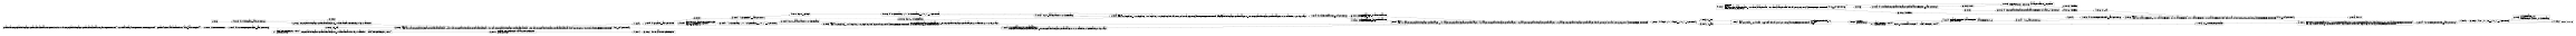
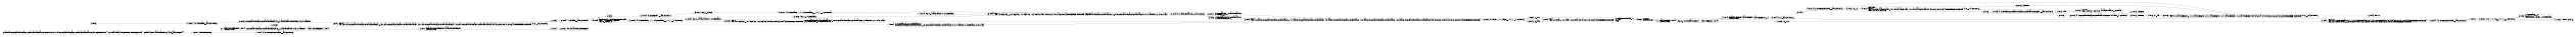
  digraph {
    rankdir=LR
    node [shape=record]
    n1 [label="{0\:\ 0x0000|SYSTEM_ENTER_BLOCK\l}"]
    n2 [label="{1\:\ 0x0004|if (r27.currentRequestIgnoresCache == false) goto L_0x0065\l}"]
-   n3 [label="{2\:\ 0x0006|r25 = null\l}"]
    n4 [label="{3\:\ 0x0008|PHI: r25 \l  PHI: (r25v2 'span' com.google.android.exoplayer2.upstream.cache.CacheSpan) = (r25v0 'span' com.google.android.exoplayer2.upstream.cache.CacheSpan), (r25v1 'span' com.google.android.exoplayer2.upstream.cache.CacheSpan), (r25v3 'span' com.google.android.exoplayer2.upstream.cache.CacheSpan) binds: [B:26:0x0083, B:22:?, B:2:0x0006] A[DONT_GENERATE, DONT_INLINE]\l|if (r25 != null) goto L_0x0095\l}"]
    n5 [label="{18\:\ 0x0065}"]
    n6 [label="{19\:\ 0x0069|if (r27.blockOnCache == false) goto L_0x0083\l}"]
    n7 [label="{4\:\ 0x000a|r27.currentDataSource = r27.upstreamDataSource\lcom.google.android.exoplayer2.upstream.DataSpec r4 = new com.google.android.exoplayer2.upstream.DataSpec(r27.uri, r27.readPosition, r27.bytesRemaining, r27.key, r27.flags)\l}"]
    n8 [label="{27\:\ 0x0095}"]
    n9 [label="{5\:\ 0x002b|PHI: r4 \l  PHI: (r4v2 'dataSpec' com.google.android.exoplayer2.upstream.DataSpec) = (r4v1 'dataSpec' com.google.android.exoplayer2.upstream.DataSpec), (r4v3 'dataSpec' com.google.android.exoplayer2.upstream.DataSpec), (r12v3 'dataSpec' com.google.android.exoplayer2.upstream.DataSpec), (r12v3 'dataSpec' com.google.android.exoplayer2.upstream.DataSpec) binds: [B:32:0x00c5, B:4:0x000a, B:42:0x0133, B:38:0x010c] A[DONT_GENERATE, DONT_INLINE]\l}"]
    n10 [label="{28\:\ 0x0099|if (r25.isCached == false) goto L_0x00e0\l}"]
    n11 [label="{6\:\ 0x0031|if ((r4.length \> \-1 ? 1 : (r4.length == \-1 ? 0 : \-1)) != 0) goto L_0x0146\l}"]
    n12 [label="{7\:\ 0x0033|r6 = true\l}"]
    n13 [label="{43\:\ 0x0146|r6 = false\l}"]
    n14 [label="{8\:\ 0x0034|PHI: r4 \l  PHI: (r6v25 boolean) = (r6v24 boolean), (r6v36 boolean) binds: [B:43:0x0146, B:7:0x0033] A[DONT_GENERATE, DONT_INLINE]\l|r27.currentRequestUnbounded = r6\lr26 = false\lr22 = 0\l}"]
    n15 [label="{9\:\ 0x003e|SYNTHETIC\lSplitter:B:9:0x003e\l}"]
    n16 [label="{10\:\ ?|Catch:\{ IOException \-\> 0x0149 \}\lSplitter:B:9:0x003e\l|long r22 = r27.currentDataSource.open(r4)     \/\/ Catch:\{ IOException \-\> 0x0149 \}\l}"]
    n17 [label="{44\:\ 0x0149|ExcHandler: IOException (e java.io.IOException)\lSplitter:B:9:0x003e\l|java.io.IOException r21 = e\l}"]
-   n18 [label="{11\:\ 0x0043|r26 = currentRequestIgnoresCache\l}"]
+   n18 [label="{11\:\ 0x0043|r26 = true\l}"]
    n19 [label="{45\:\ 0x014a|if (r28 != false) goto L_0x0168\l}"]
    n20 [label="{12\:\ 0x0046|PHI: r22 r26 \l  PHI: (r22v2 'currentBytesRemaining' long) = (r22v0 'currentBytesRemaining' long), (r22v3 'currentBytesRemaining' long) binds: [B:55:0x0168, B:11:0x0043] A[DONT_GENERATE, DONT_INLINE]\l  PHI: (r26v1 'successful' boolean) = (r26v0 'successful' boolean), (r26v2 'successful' boolean) binds: [B:55:0x0168, B:11:0x0043] A[DONT_GENERATE, DONT_INLINE]\l}"]
    n21 [label="{13\:\ 0x004a|if (r27.currentRequestUnbounded == false) goto L_0x0064\l}"]
    n22 [label="{14\:\ 0x004c}"]
    n23 [label="{17\:\ 0x0064|RETURN\l|return r26\l}"]
    n24 [label="{15\:\ 0x0050|if ((r22 \> \-1 ? 1 : (r22 == \-1 ? 0 : \-1)) == 0) goto L_0x0064\l}"]
    n25 [label="{16\:\ 0x0052|r27.bytesRemaining = r22\lr0 = r27\lsetContentLength(r4.position + r27.bytesRemaining)\l}"]
    n26 [label="{20\:\ 0x006b}"]
    n27 [label="{26\:\ 0x0083|com.google.android.exoplayer2.upstream.cache.CacheSpan r25 = r27.cache.startReadWriteNonBlocking(r27.key, r27.readPosition)\l}"]
    n28 [label="{22\:\ ?|Catch:\{ InterruptedException \-\> 0x007c \}\lSplitter:B:21:0x006d\l|com.google.android.exoplayer2.upstream.cache.CacheSpan r25 = r27.cache.startReadWrite(r27.key, r27.readPosition)     \/\/ Catch:\{ InterruptedException \-\> 0x007c \}\l}"]
    n29 [label="{23\:\ 0x007c|ExcHandler: InterruptedException (e java.lang.InterruptedException)\lSplitter:B:21:0x006d\l}"]
    n30 [label="{24\:\ 0x007d}"]
    n31 [label="{25\:\ 0x0082|throw new java.io.InterruptedIOException()\l}"]
    n32 [label="{29\:\ 0x009b|android.net.Uri r5 = android.net.Uri.fromFile(r25.file)\llong r8 = r27.readPosition \- r25.position\llong r10 = r25.length \- r8\l}"]
    n33 [label="{33\:\ 0x00e0}"]
    n34 [label="{30\:\ 0x00bb|if ((r27.bytesRemaining \> \-1 ? 1 : (r27.bytesRemaining == \-1 ? 0 : \-1)) == 0) goto L_0x00c5\l}"]
    n35 [label="{34\:\ 0x00e4|if (r25.isOpenEnded() == false) goto L_0x011c\l}"]
    n36 [label="{31\:\ 0x00bd|long r10 = java.lang.Math.min(r10, r27.bytesRemaining)\l}"]
    n37 [label="{32\:\ 0x00c5|PHI: r10 \l  PHI: (r10v5 'length' long) = (r10v4 'length' long), (r10v6 'length' long) binds: [B:30:0x00bb, B:31:0x00bd] A[DONT_GENERATE, DONT_INLINE]\l|com.google.android.exoplayer2.upstream.DataSpec r4 = new com.google.android.exoplayer2.upstream.DataSpec(r5, r27.readPosition, r8, r10, r27.key, r27.flags)\lr27.currentDataSource = r27.cacheReadDataSource\l}"]
    n38 [label="{35\:\ 0x00e6|long r10 = r27.bytesRemaining\l}"]
    n39 [label="{39\:\ 0x011c|long r10 = r25.length\l}"]
    n40 [label="{36\:\ 0x00ea|PHI: r10 \l  PHI: (r10v2 'length' long) = (r10v0 'length' long), (r10v1 'length' long), (r10v3 'length' long) binds: [B:40:0x0128, B:41:0x012a, B:35:0x00e6] A[DONT_GENERATE, DONT_INLINE]\l|r16 = r10\lcom.google.android.exoplayer2.upstream.DataSpec r12 = new com.google.android.exoplayer2.upstream.DataSpec(r27.uri, r27.readPosition, r16, r27.key, r27.flags)\l}"]
    n41 [label="{40\:\ 0x0128|if ((r27.bytesRemaining \> \-1 ? 1 : (r27.bytesRemaining == \-1 ? 0 : \-1)) == 0) goto L_0x00ea\l}"]
    n42 [label="{37\:\ 0x010a|if (r27.cacheWriteDataSource == null) goto L_0x0133\l}"]
    n43 [label="{38\:\ 0x010c|r27.currentDataSource = r27.cacheWriteDataSource\lr27.lockedSpan = r25\l}"]
    n44 [label="{42\:\ 0x0133|r27.currentDataSource = r27.upstreamDataSource\lr27.cache.releaseHoleSpan(r25)\l}"]
    n45 [label="{41\:\ 0x012a|long r10 = java.lang.Math.min(r10, r27.bytesRemaining)\l}"]
    n46 [label="{46\:\ 0x014c}"]
    n47 [label="{55\:\ 0x0168|PHI: r21 \l  PHI: (r21v2 'e' java.io.IOException) = (r21v1 'e' java.io.IOException), (r21v1 'e' java.io.IOException), (r21v1 'e' java.io.IOException), (r21v3 'e' java.io.IOException) binds: [B:45:0x014a, B:47:0x0150, B:58:0x0168, B:54:0x0166] A[DONT_GENERATE, DONT_INLINE]\l|if (r21 == null) goto L_0x0046\l}"]
    n48 [label="{47\:\ 0x0150|if (r27.currentRequestUnbounded == false) goto L_0x0168\l}"]
    n49 [label="{56\:\ 0x016a|throw r21\l}"]
+   n50 [label="{48\:\ 0x0152|r20 = r21\l}"]
    n51 [label="{49\:\ 0x0154|LOOP_START\lPHI: r20 \l  PHI: (r20v1 'cause' java.lang.Throwable) = (r20v0 'cause' java.lang.Throwable), (r20v2 'cause' java.lang.Throwable) binds: [B:48:0x0152, B:57:0x016b] A[DONT_GENERATE, DONT_INLINE]\lLOOP:0: B:49:0x0154\-\>B:57:0x016b\l|if (r20 == null) goto L_0x0168\l}"]
    n52 [label="{50\:\ 0x0156}"]
    n53 [label="{58\:\ 0x0168|SYNTHETIC\l}"]
    n54 [label="{51\:\ 0x015a|if ((r20 instanceof com.google.android.exoplayer2.upstream.DataSourceException) == false) goto L_0x016b\l}"]
    n55 [label="{52\:\ 0x015c}"]
    n56 [label="{60\:\ 0x016b|DONT\l}"]
    n57 [label="{53\:\ 0x0164|if (((com.google.android.exoplayer2.upstream.DataSourceException) r20).reason != 0) goto L_0x016b\l}"]
    n58 [label="{57\:\ 0x016b|LOOP_END\lLOOP:0: B:49:0x0154\-\>B:57:0x016b\l|java.lang.Throwable r20 = r20.getCause()\l}"]
    n59 [label="{59\:\ 0x0166|SYNTHETIC\l}"]
    n60 [label="{61\:\ 0x016b|SYNTHETIC\l}"]
    n61 [label="{54\:\ 0x0166|r21 = null\l}"]
    n62 [label="{private boolean com.google.android.exoplayer2.upstream.cache.CacheDataSource.openNextSource((r27v0 'this' com.google.android.exoplayer2.upstream.cache.CacheDataSource A[IMMUTABLE_TYPE, THIS]), (r28v0 'initial' boolean A[IMMUTABLE_TYPE, METHOD_ARGUMENT]))  | Annotation[SYSTEM, dalvik.annotation.Throws, \{value=[java.io.IOException]\}]\l}"]
    n1 -> n2
-   n2 -> n3 [style=dashed]
-   n3 -> n4
    n4 -> n7 [style=dashed]
    n4 -> n8
    n5 -> n6
    n6 -> n26 [style=dashed]
    n6 -> n27
    n7 -> n9
    n8 -> n10
    n9 -> n11
    n10 -> n32 [style=dashed]
    n10 -> n33
    n11 -> n12 [style=dashed]
    n11 -> n13
    n12 -> n14
    n13 -> n14
    n14 -> n15
    n15 -> n16
    n15 -> n17
    n16 -> n17
    n16 -> n18
    n17 -> n19
    n18 -> n20
    n19 -> n46 [style=dashed]
    n19 -> n47
    n20 -> n21
    n21 -> n22 [style=dashed]
    n21 -> n23
    n22 -> n24
    n24 -> n23
    n24 -> n25 [style=dashed]
    n25 -> n23
    n27 -> n4
    n28 -> n4
    n28 -> n29
    n29 -> n30
    n30 -> n31
    n32 -> n34
    n33 -> n35
    n34 -> n36 [style=dashed]
    n34 -> n37
    n35 -> n38 [style=dashed]
    n35 -> n39
    n36 -> n37
    n37 -> n9
    n38 -> n40
    n39 -> n41
    n40 -> n42
    n41 -> n40
    n41 -> n45 [style=dashed]
    n42 -> n43 [style=dashed]
    n42 -> n44
    n43 -> n9
    n44 -> n9
    n45 -> n40
    n46 -> n48
    n47 -> n20
    n47 -> n49 [style=dashed]
    n48 -> n47
+   n48 -> n50 [style=dashed]
+   n50 -> n51
    n51 -> n52 [style=dashed]
    n51 -> n53
    n52 -> n54
    n53 -> n47
    n54 -> n55 [style=dashed]
    n54 -> n56
    n55 -> n57
    n56 -> n58
    n57 -> n59 [style=dashed]
    n57 -> n60
    n58 -> n51
    n59 -> n61
    n61 -> n47
    n62 -> n1
  }
